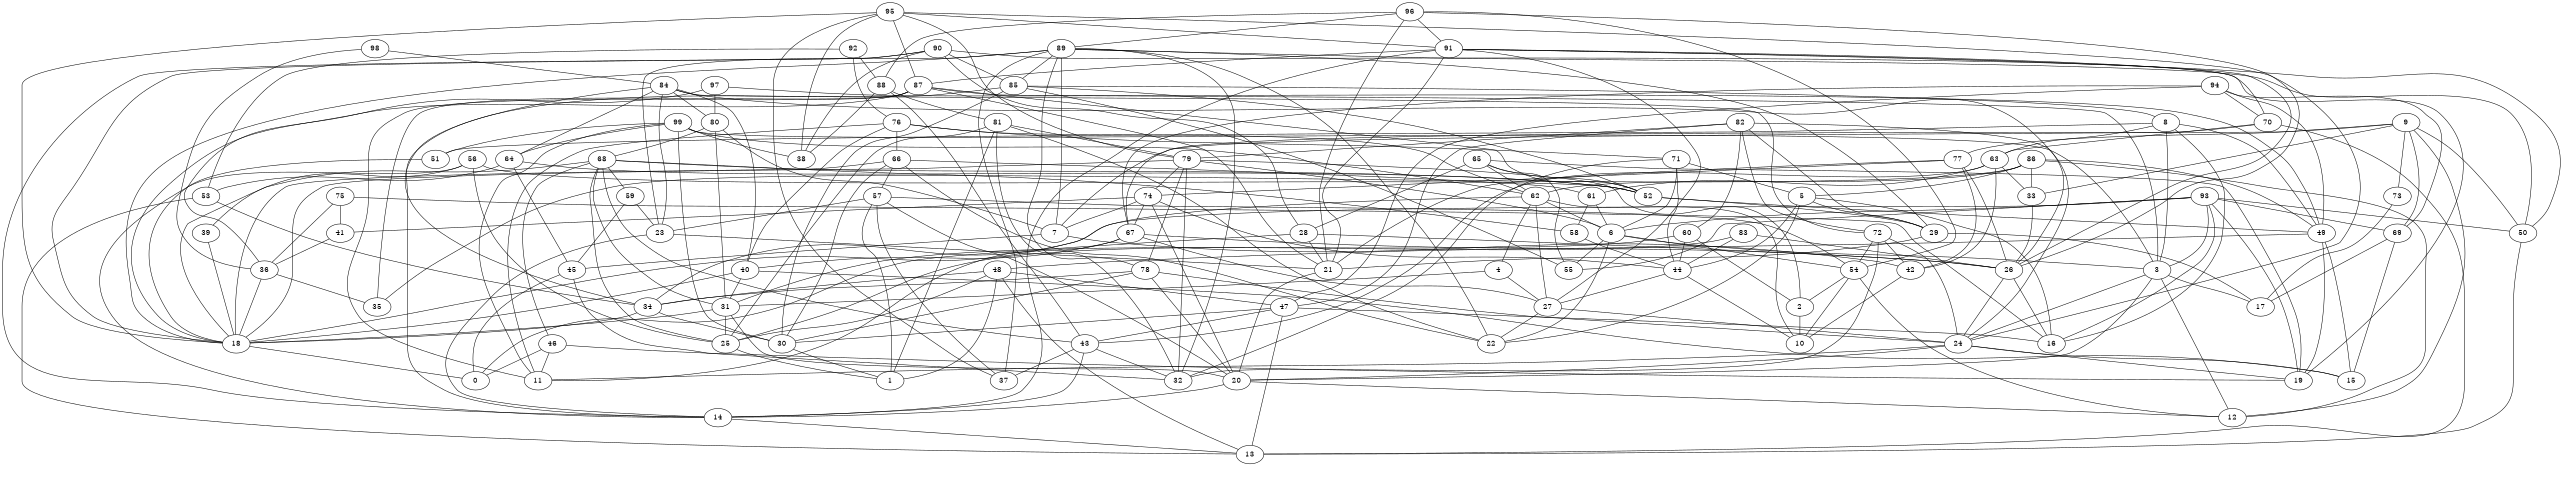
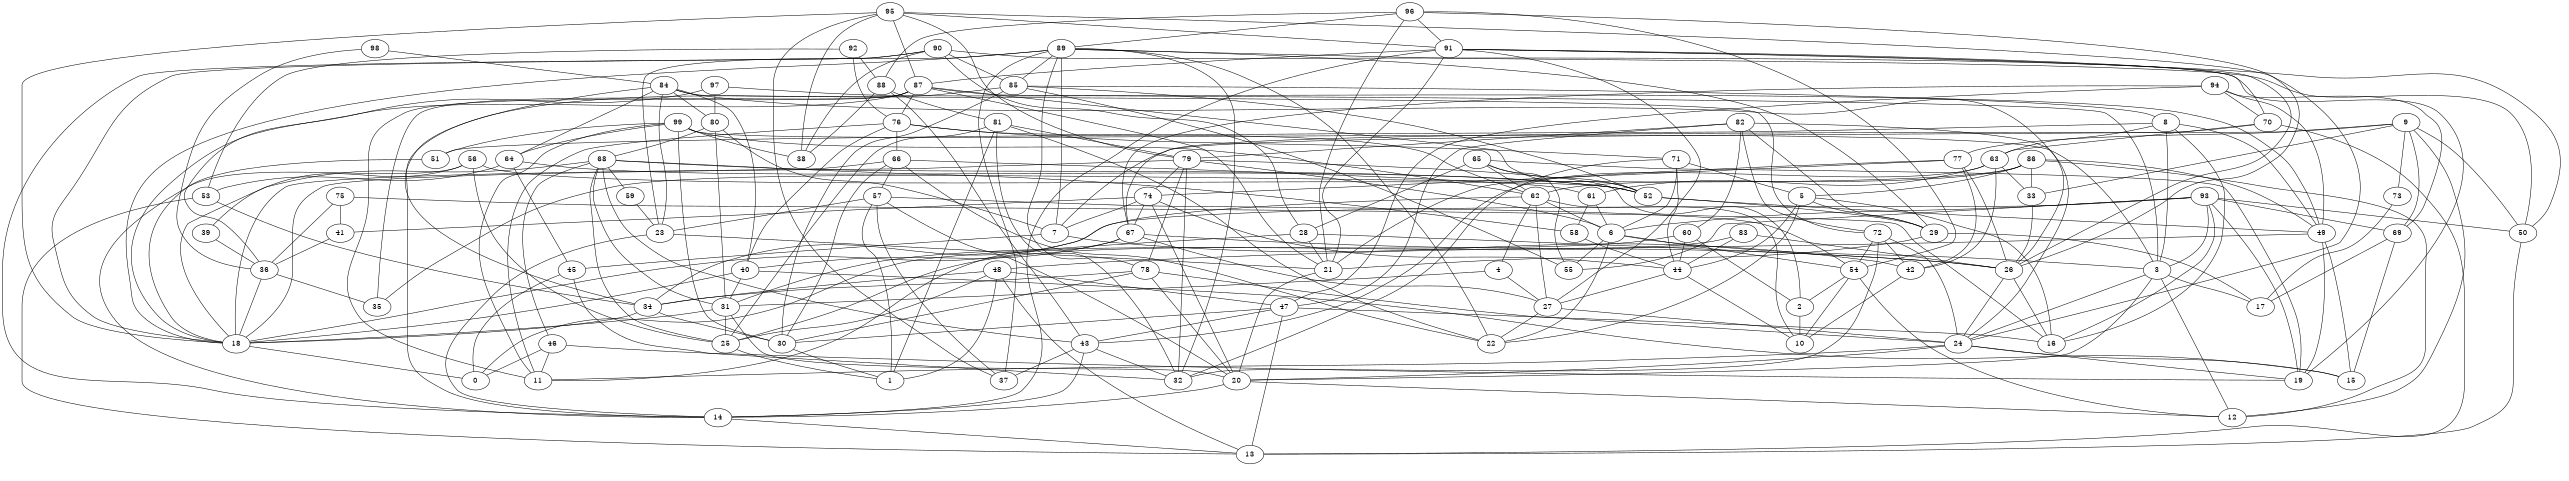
  digraph {
    edge [color=black dir=none]
    92
    76
    88
    53
    40
    71
    66
    62
    11
    48
    13
    47
    34
    25
    1
    82
    24
    29
    79
    72
    60
    16
    30
    43
    38
    81
    78
    20
    18
    83
    44
    26
    10
    27
    31
    15
    4
    39
    36
    35
    98
    84
    5
    6
    32
    22
    57
    61
    23
    37
    54
    0
    94
    70
    67
    69
    49
    7
    63
    73
    17
    65
    19
    52
    55
    28
    2
    9
    33
    12
    50
    77
    93
    3
    14
    64
    45
    8
    51
    21
    85
    41
    59
    97
    80
    68
    86
    58
    46
    56
    99
    89
    74
    42
    75
    87
    95
    91
    90
    96
    subgraph sub_1 {
      92
      76
      88
      53
      40
      71
      66
      62
      11
      48
      13
      47
      34
      25
      1
      82
      24
      29
      79
      72
      60
      16
      30
      43
      38
      81
      78
      20
      18
      83
      44
      26
      10
      27
      31
      15
      4
      39
      36
      35
      98
      84
      5
      6
      32
      22
      57
      61
      23
      37
      54
      0
      94
      70
      67
      69
      49
      7
      63
      73
      17
      65
      19
      52
      55
      28
      2
      9
      33
      12
      50
      77
      93
      3
      14
      64
      45
      8
      51
      21
      85
      41
      59
      97
      80
      68
      86
      58
      46
      56
      99
      89
      74
      42
      75
      87
      95
      91
      90
      96
    }
    92 -> 76
    92 -> 88
    92 -> 53
    76 -> 40
    76 -> 71
    76 -> 66
    76 -> 62
    76 -> 11
    88 -> 43
    88 -> 38
    88 -> 81
    53 -> 13
    53 -> 34
    40 -> 18
    40 -> 31
    40 -> 15
    71 -> 44
    71 -> 5
    71 -> 6
    71 -> 32
    66 -> 30
    66 -> 18
    66 -> 22
    66 -> 57
    66 -> 61
    62 -> 34
    62 -> 10
    62 -> 27
    62 -> 4
    62 -> 6
    48 -> 13
    48 -> 47
    48 -> 34
    48 -> 25
    48 -> 1
    47 -> 13
    47 -> 16
    47 -> 30
    47 -> 43
    34 -> 30
    34 -> 18
    25 -> 1
    82 -> 47
    82 -> 24
    82 -> 29
    82 -> 79
    82 -> 72
    82 -> 60
    24 -> 11
    24 -> 20
    24 -> 15
    24 -> 19
    29 -> 17
    29 -> 21
    79 -> 78
    79 -> 18
    79 -> 6
    79 -> 32
    79 -> 2
    79 -> 74
    72 -> 24
    72 -> 32
    72 -> 54
    72 -> 42
    60 -> 44
    60 -> 31
    60 -> 2
    30 -> 1
    43 -> 32
    43 -> 37
    43 -> 14
    81 -> 25
    81 -> 1
    81 -> 79
    81 -> 32
    81 -> 22
    78 -> 34
    78 -> 24
    78 -> 30
    78 -> 20
    20 -> 12
    20 -> 14
    18 -> 0
    83 -> 25
    83 -> 44
    83 -> 26
    44 -> 10
    44 -> 27
    26 -> 24
    26 -> 16
    27 -> 24
    27 -> 22
    31 -> 25
    31 -> 20
    31 -> 18
    4 -> 27
    4 -> 31
-   39 -> 18
+   39 -> 36
    36 -> 18
    36 -> 35
    98 -> 36
    98 -> 84
    84 -> 40
    84 -> 34
    84 -> 72
    84 -> 26
    84 -> 23
    84 -> 64
    84 -> 80
    5 -> 29
    5 -> 16
    5 -> 44
    5 -> 22
    6 -> 22
    6 -> 54
    6 -> 55
    6 -> 3
    57 -> 1
    57 -> 20
    57 -> 23
    57 -> 37
    57 -> 54
    61 -> 6
    61 -> 58
    23 -> 14
    23 -> 21
    54 -> 10
    54 -> 2
    54 -> 12
    94 -> 47
    94 -> 70
    94 -> 67
    94 -> 69
    94 -> 49
    70 -> 13
    70 -> 7
    70 -> 63
    67 -> 40
    67 -> 11
    67 -> 26
    67 -> 27
    69 -> 15
    69 -> 17
    49 -> 48
    49 -> 15
    49 -> 19
    7 -> 45
    7 -> 42
    63 -> 43
    63 -> 61
    63 -> 33
    63 -> 42
    73 -> 17
    65 -> 62
    65 -> 19
    65 -> 52
    65 -> 55
    65 -> 28
    52 -> 29
    52 -> 49
    28 -> 26
    28 -> 0
    28 -> 21
    2 -> 10
    9 -> 67
    9 -> 69
    9 -> 73
    9 -> 33
    9 -> 12
    9 -> 50
    9 -> 77
    33 -> 26
    50 -> 13
    77 -> 26
    77 -> 21
    77 -> 74
    77 -> 42
    93 -> 16
    93 -> 18
    93 -> 6
    93 -> 69
    93 -> 19
    93 -> 55
    93 -> 50
    93 -> 3
    3 -> 24
    3 -> 20
    3 -> 17
    3 -> 12
    14 -> 13
    64 -> 53
    64 -> 52
    64 -> 45
    45 -> 32
    45 -> 0
    8 -> 16
    8 -> 49
    8 -> 63
    8 -> 3
    8 -> 51
    51 -> 18
    21 -> 20
    85 -> 30
    85 -> 52
    85 -> 55
    85 -> 14
    85 -> 8
    41 -> 36
    59 -> 23
-   59 -> 45
    97 -> 36
    97 -> 49
    97 -> 80
    80 -> 31
    80 -> 7
    80 -> 68
    68 -> 25
    68 -> 43
    68 -> 18
    68 -> 31
    68 -> 52
    68 -> 59
    68 -> 58
    68 -> 46
    86 -> 62
    86 -> 35
    86 -> 5
    86 -> 49
    86 -> 33
    86 -> 12
    58 -> 44
    46 -> 11
    46 -> 0
    46 -> 19
    56 -> 25
    56 -> 39
    56 -> 52
    56 -> 14
    99 -> 62
    99 -> 11
    99 -> 30
    99 -> 38
    99 -> 3
    99 -> 64
    99 -> 51
    89 -> 29
    89 -> 78
    89 -> 18
    89 -> 32
    89 -> 22
    89 -> 23
    89 -> 37
    89 -> 7
    89 -> 50
    89 -> 85
    74 -> 20
    74 -> 44
    74 -> 67
    74 -> 7
    74 -> 41
    42 -> 10
    75 -> 16
    75 -> 36
    75 -> 41
+   87 -> 76
    87 -> 11
    87 -> 18
    87 -> 35
    87 -> 52
    87 -> 3
    87 -> 21
    95 -> 24
    95 -> 79
    95 -> 38
    95 -> 18
    95 -> 37
    95 -> 87
    95 -> 91
    91 -> 26
    91 -> 27
    91 -> 70
    91 -> 50
    91 -> 14
    91 -> 21
    91 -> 87
    90 -> 38
    90 -> 18
    90 -> 19
    90 -> 28
    90 -> 14
    90 -> 85
    96 -> 88
    96 -> 26
    96 -> 54
    96 -> 21
    96 -> 89
    96 -> 91
  }
